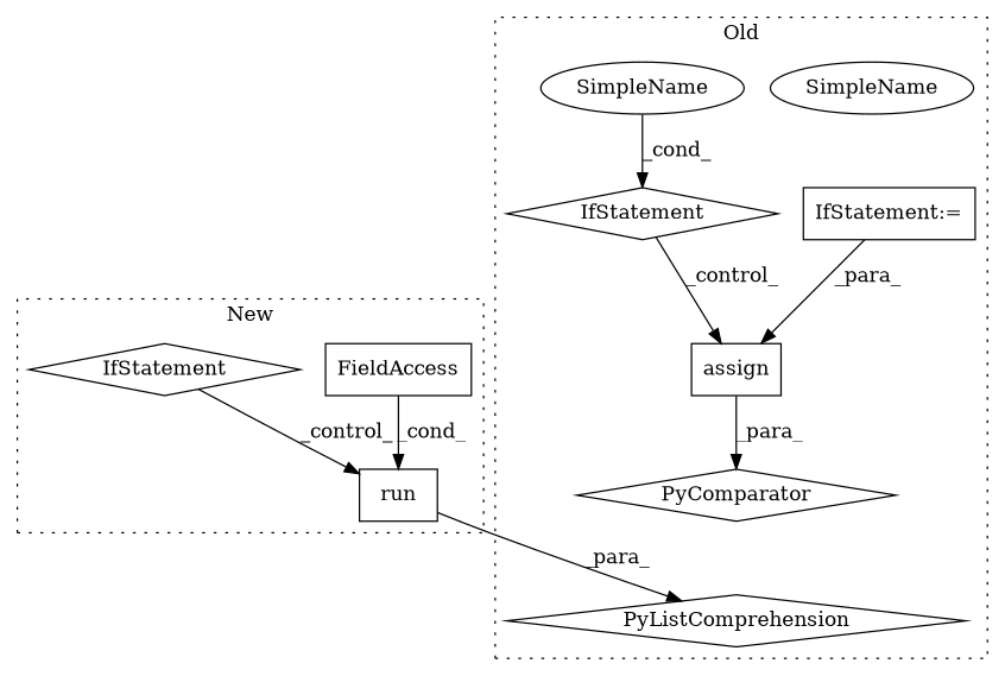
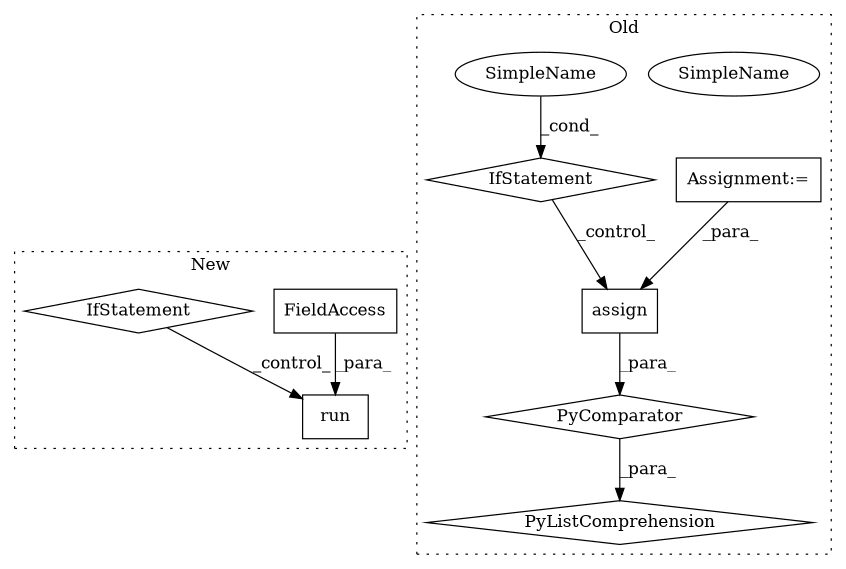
  digraph {
    node [a=32 l=48 s=2078 shape=box]
    n1 [l="7,1" label=assign s="1991,2001"]
    n2 [a=25 label=IfStatement shape=diamond]
    n3 [a=42 l=5 label=SimpleName s=2121 shape=ellipse]
    n4 [a=109 l=154 label=PyListComprehension s=1980 shape=diamond]
    n5 [a=113 label=PyComparator shape=diamond]
-   n6 [a=7 label="IfStatement:="]
+   n6 [a=7 label="Assignment:="]
    n7 [a=42 l=5 label=SimpleName s=2121 shape=ellipse]
    n8 [l="4,1" label=run s="2487,2508"]
    n9 [a=22 l=17 label=FieldAccess s=2491]
    n10 [a=25 l="4,2" label=IfStatement s="2429,2467" shape=diamond]
    subgraph cluster_1 {
      label=Old
      style=dotted
      n1
      n2
      n3
      n4
      n5
      n6
      n7
    }
    subgraph cluster_2 {
      label=New
      style=dotted
      n8
      n9
      n10
    }
    n1 -> n5 [label=_para_]
    n2 -> n1 [label=_control_]
-   n8 -> n4 [label=_para_]
+   n5 -> n4 [label=_para_]
    n6 -> n1 [label=_para_]
    n7 -> n2 [label=_cond_]
-   n9 -> n8 [label=_cond_]
+   n9 -> n8 [label=_para_]
    n10 -> n8 [label=_control_]
  }
